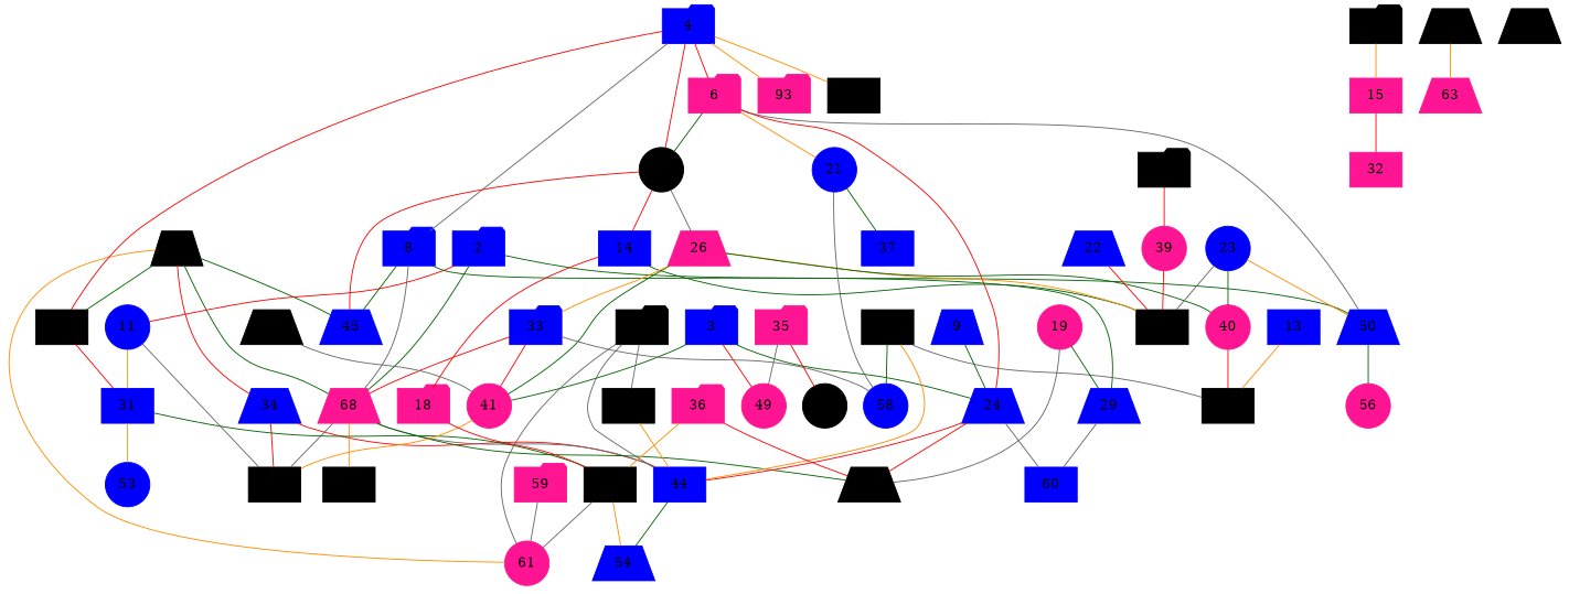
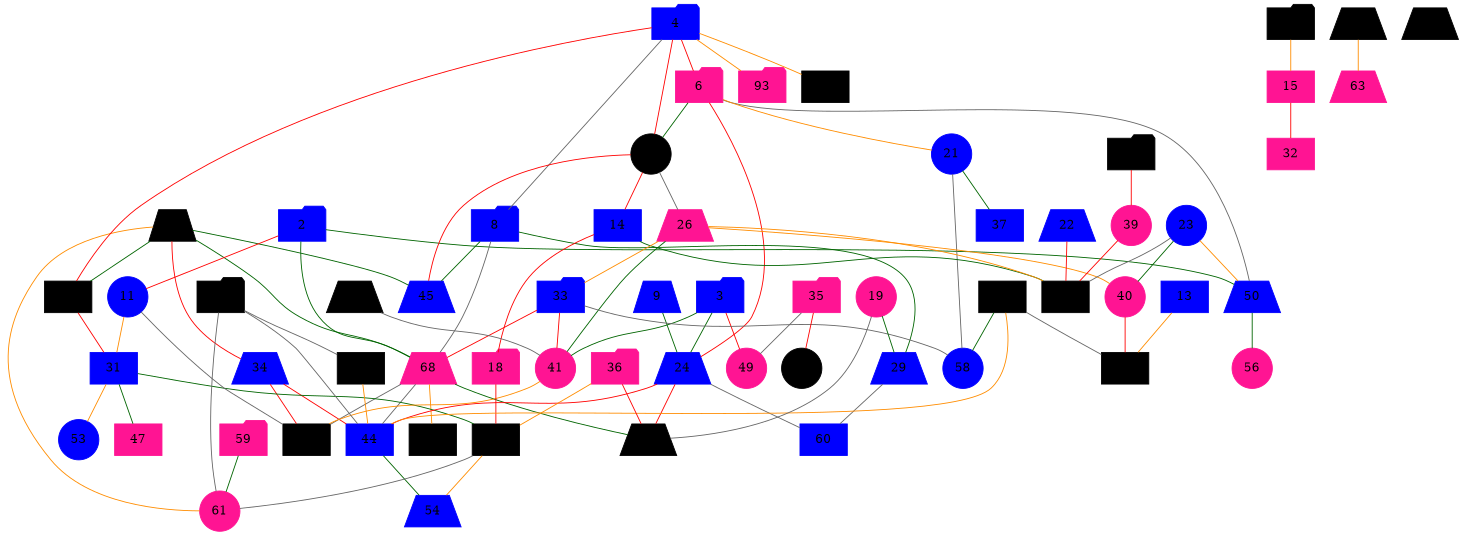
  graph {
    node [color=blue shape=box style=filled]
    edge [color=red]
    1 [color=black shape=trapezium]
    5 [color=black]
    34 [shape=trapezium]
    n4 [color=deeppink label=68 shape=trapezium]
    45 [shape=trapezium]
    61 [color=deeppink shape=circle]
    31
    57 [color=black]
    44
    46 [color=black shape=trapezium]
    62 [color=black]
    2 [shape=folder]
    11 [shape=circle]
    50 [shape=trapezium]
    56 [color=deeppink shape=circle]
    3 [shape=folder]
    24 [shape=trapezium]
    41 [color=deeppink shape=circle]
    49 [color=deeppink shape=circle]
    60
    4 [shape=folder]
    6 [color=deeppink shape=folder]
    8 [shape=folder]
    12 [color=black shape=circle]
    n25 [color=deeppink label=93 shape=folder]
    51 [color=black]
    21 [shape=circle]
    29 [shape=trapezium]
    14
    26 [color=deeppink shape=trapezium]
    48 [color=black]
+   47 [color=deeppink]
    53 [shape=circle]
    58 [shape=circle]
    37
    7 [color=black shape=folder]
    15 [color=deeppink]
    32 [color=deeppink]
    9 [shape=trapezium]
    10 [color=black shape=folder]
    39 [color=deeppink shape=circle]
    55 [color=black]
    18 [color=deeppink shape=folder]
    40 [color=deeppink shape=circle]
    33 [shape=folder]
    42 [color=black]
    13
    16 [color=black shape=folder]
    27 [color=black]
    54 [shape=trapezium]
    17 [color=black]
    19 [color=deeppink shape=circle]
    22 [shape=trapezium]
    23 [shape=circle]
    25 [color=black shape=trapezium]
    63 [color=deeppink shape=trapezium]
    28 [color=black shape=trapezium]
    30 [color=black shape=trapezium]
    35 [color=deeppink shape=folder]
    52 [color=black shape=circle]
    36 [color=deeppink shape=folder]
    59 [color=deeppink shape=folder]
    1 -- 5 [color=darkgreen]
    1 -- 34
    1 -- n4 [color=darkgreen]
    1 -- 45 [color=darkgreen]
    1 -- 61 [color=darkorange]
    5 -- 31
    34 -- 57
    34 -- 44
    n4 -- 57 [color=gray40]
    n4 -- 44 [color=gray40]
    n4 -- 46 [color=darkgreen]
    n4 -- 62 [color=darkorange]
    31 -- 48 [color=darkgreen]
+   31 -- 47 [color=darkgreen]
    31 -- 53 [color=darkorange]
    44 -- 54 [color=darkgreen]
    2 -- n4 [color=darkgreen]
    2 -- 11
    2 -- 50 [color=darkgreen]
    11 -- 31 [color=darkorange]
    11 -- 57 [color=gray40]
    50 -- 56 [color=darkgreen]
    3 -- 24 [color=darkgreen]
    3 -- 41 [color=darkgreen]
    3 -- 49
    24 -- 44
    24 -- 46
    24 -- 60 [color=gray40]
    41 -- 57 [color=darkorange]
    4 -- 5
    4 -- 6
    4 -- 8 [color=gray40]
    4 -- 12
    4 -- n25 [color=darkorange]
    4 -- 51 [color=darkorange]
    6 -- 50 [color=gray40]
    6 -- 24
    6 -- 12 [color=darkgreen]
    6 -- 21 [color=darkorange]
    8 -- n4 [color=gray40]
    8 -- 45 [color=darkgreen]
    8 -- 29 [color=darkgreen]
    12 -- 45
    12 -- 14
    12 -- 26 [color=gray40]
    21 -- 58 [color=gray40]
    21 -- 37 [color=darkgreen]
    29 -- 60 [color=gray40]
    14 -- 55 [color=darkgreen]
    14 -- 18
    26 -- 41 [color=darkgreen]
    26 -- 55 [color=darkorange]
-   26 -- 40 [color=darkgreen]
+   26 -- 40 [color=darkorange]
    26 -- 33 [color=darkorange]
    48 -- 61 [color=gray40]
    48 -- 54 [color=darkorange]
    7 -- 15 [color=darkorange]
    15 -- 32
    9 -- 24 [color=darkgreen]
    10 -- 39
    39 -- 55
    18 -- 48
    40 -- 42
    33 -- n4
    33 -- 41
    33 -- 58 [color=gray40]
    13 -- 42 [color=darkorange]
    16 -- 61 [color=gray40]
    16 -- 44 [color=gray40]
    16 -- 27 [color=gray40]
    27 -- 44 [color=darkorange]
    17 -- 44 [color=darkorange]
    17 -- 58 [color=darkgreen]
    17 -- 42 [color=gray40]
    19 -- 46 [color=gray40]
    19 -- 29 [color=darkgreen]
    22 -- 55
    23 -- 50 [color=darkorange]
    23 -- 55 [color=gray40]
    23 -- 40 [color=darkgreen]
    25 -- 63 [color=darkorange]
    28 -- 41 [color=gray40]
    35 -- 49 [color=gray40]
    35 -- 52
    36 -- 46
    36 -- 48 [color=darkorange]
-   59 -- 61 [color=gray40]
+   59 -- 61 [color=darkgreen]
  }
